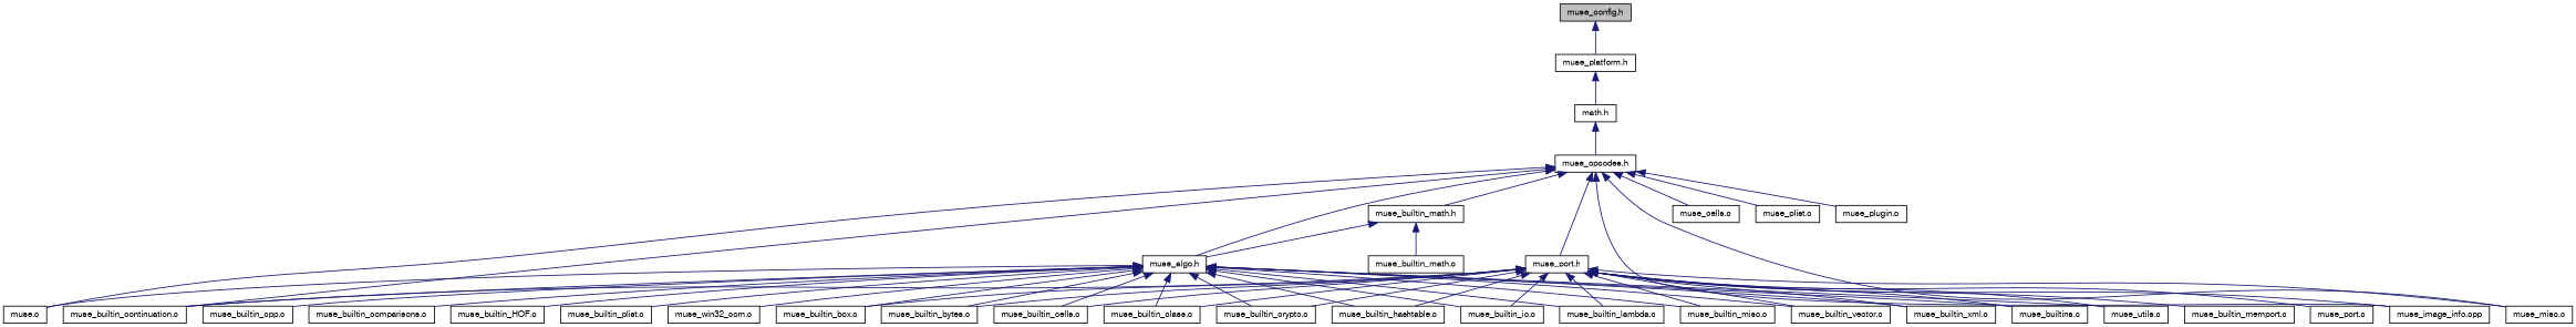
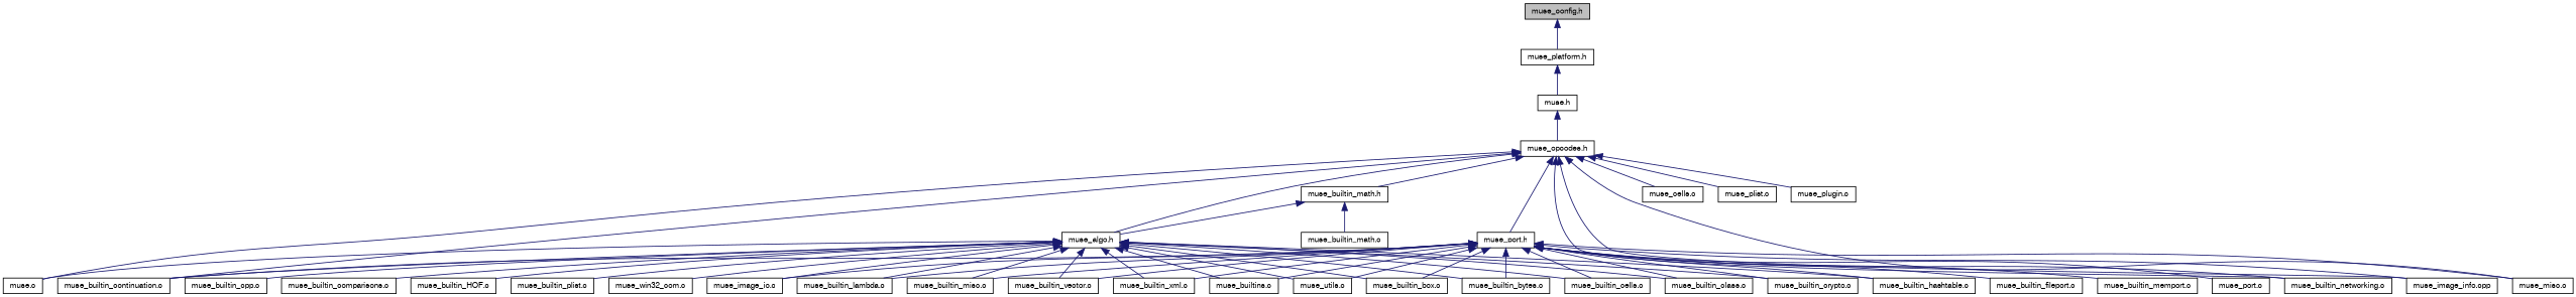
  digraph {
    node [color=black fillcolor=white fontname=FreeSans fontsize=10 shape=record style=filled]
    edge [color=midnightblue dir=back fontname=FreeSans fontsize=10 labelfontname=FreeSans labelfontsize=10 style=solid]
    n1 [fillcolor=grey75 fontcolor=black height=0.2 label="muse_config.h" width=0.4]
    n2 [height=0.2 label="muse_platform.h" width=0.4]
-   n3 [height=0.2 label="math.h" width=0.4]
+   n3 [height=0.2 label="muse.h" width=0.4]
    n4 [height=0.2 label="muse_opcodes.h" width=0.4]
    n5 [height=0.2 label="muse.c" width=0.4]
    n6 [height=0.2 label="muse_algo.h" width=0.4]
    n7 [height=0.2 label="muse_builtin_continuation.c" width=0.4]
    n8 [height=0.2 label="muse_builtin_math.h" width=0.4]
    n9 [height=0.2 label="muse_port.h" width=0.4]
+   n10 [height=0.2 label="muse_builtin_networking.c" width=0.4]
    n11 [height=0.2 label="muse_image_info.cpp" width=0.4]
    n12 [height=0.2 label="muse_misc.c" width=0.4]
    n13 [height=0.2 label="muse_cells.c" width=0.4]
    n14 [height=0.2 label="muse_plist.c" width=0.4]
    n15 [height=0.2 label="muse_plugin.c" width=0.4]
    n16 [height=0.2 label="muse_builtin_cpp.c" width=0.4]
    n17 [height=0.2 label="muse_builtin_box.c" width=0.4]
    n18 [height=0.2 label="muse_builtin_bytes.c" width=0.4]
    n19 [height=0.2 label="muse_builtin_cells.c" width=0.4]
    n20 [height=0.2 label="muse_builtin_class.c" width=0.4]
    n21 [height=0.2 label="muse_builtin_comparisons.c" width=0.4]
    n22 [height=0.2 label="muse_builtin_crypto.c" width=0.4]
    n23 [height=0.2 label="muse_builtin_hashtable.c" width=0.4]
    n24 [height=0.2 label="muse_builtin_HOF.c" width=0.4]
-   n25 [height=0.2 label="muse_builtin_io.c" width=0.4]
+   n25 [height=0.2 label="muse_image_io.c" width=0.4]
    n26 [height=0.2 label="muse_builtin_lambda.c" width=0.4]
    n27 [height=0.2 label="muse_builtin_misc.c" width=0.4]
    n28 [height=0.2 label="muse_builtin_plist.c" width=0.4]
    n29 [height=0.2 label="muse_builtin_vector.c" width=0.4]
    n30 [height=0.2 label="muse_builtin_xml.c" width=0.4]
    n31 [height=0.2 label="muse_builtins.c" width=0.4]
    n32 [height=0.2 label="muse_utils.c" width=0.4]
    n33 [height=0.2 label="muse_win32_com.c" width=0.4]
    n34 [height=0.2 label="muse_builtin_math.c" width=0.4]
+   n35 [height=0.2 label="muse_builtin_fileport.c" width=0.4]
    n36 [height=0.2 label="muse_builtin_memport.c" width=0.4]
    n37 [height=0.2 label="muse_port.c" width=0.4]
    n1 -> n2
    n2 -> n3
    n3 -> n4
    n4 -> n5
    n4 -> n6
    n4 -> n7
    n4 -> n8
    n4 -> n9
+   n4 -> n10
    n4 -> n11
    n4 -> n12
    n4 -> n13
    n4 -> n14
    n4 -> n15
    n6 -> n5
    n6 -> n7
    n6 -> n16
    n6 -> n17
    n6 -> n18
    n6 -> n19
    n6 -> n20
    n6 -> n21
    n6 -> n22
    n6 -> n23
    n6 -> n24
    n6 -> n25
    n6 -> n26
    n6 -> n27
    n6 -> n28
    n6 -> n29
    n6 -> n30
    n6 -> n31
    n6 -> n32
    n6 -> n33
    n8 -> n6
    n8 -> n34
    n9 -> n7
+   n9 -> n10
    n9 -> n11
    n9 -> n12
    n9 -> n17
    n9 -> n18
    n9 -> n19
    n9 -> n20
    n9 -> n22
    n9 -> n23
    n9 -> n25
    n9 -> n26
    n9 -> n27
    n9 -> n29
    n9 -> n30
    n9 -> n31
    n9 -> n32
+   n9 -> n35
    n9 -> n36
    n9 -> n37
  }
